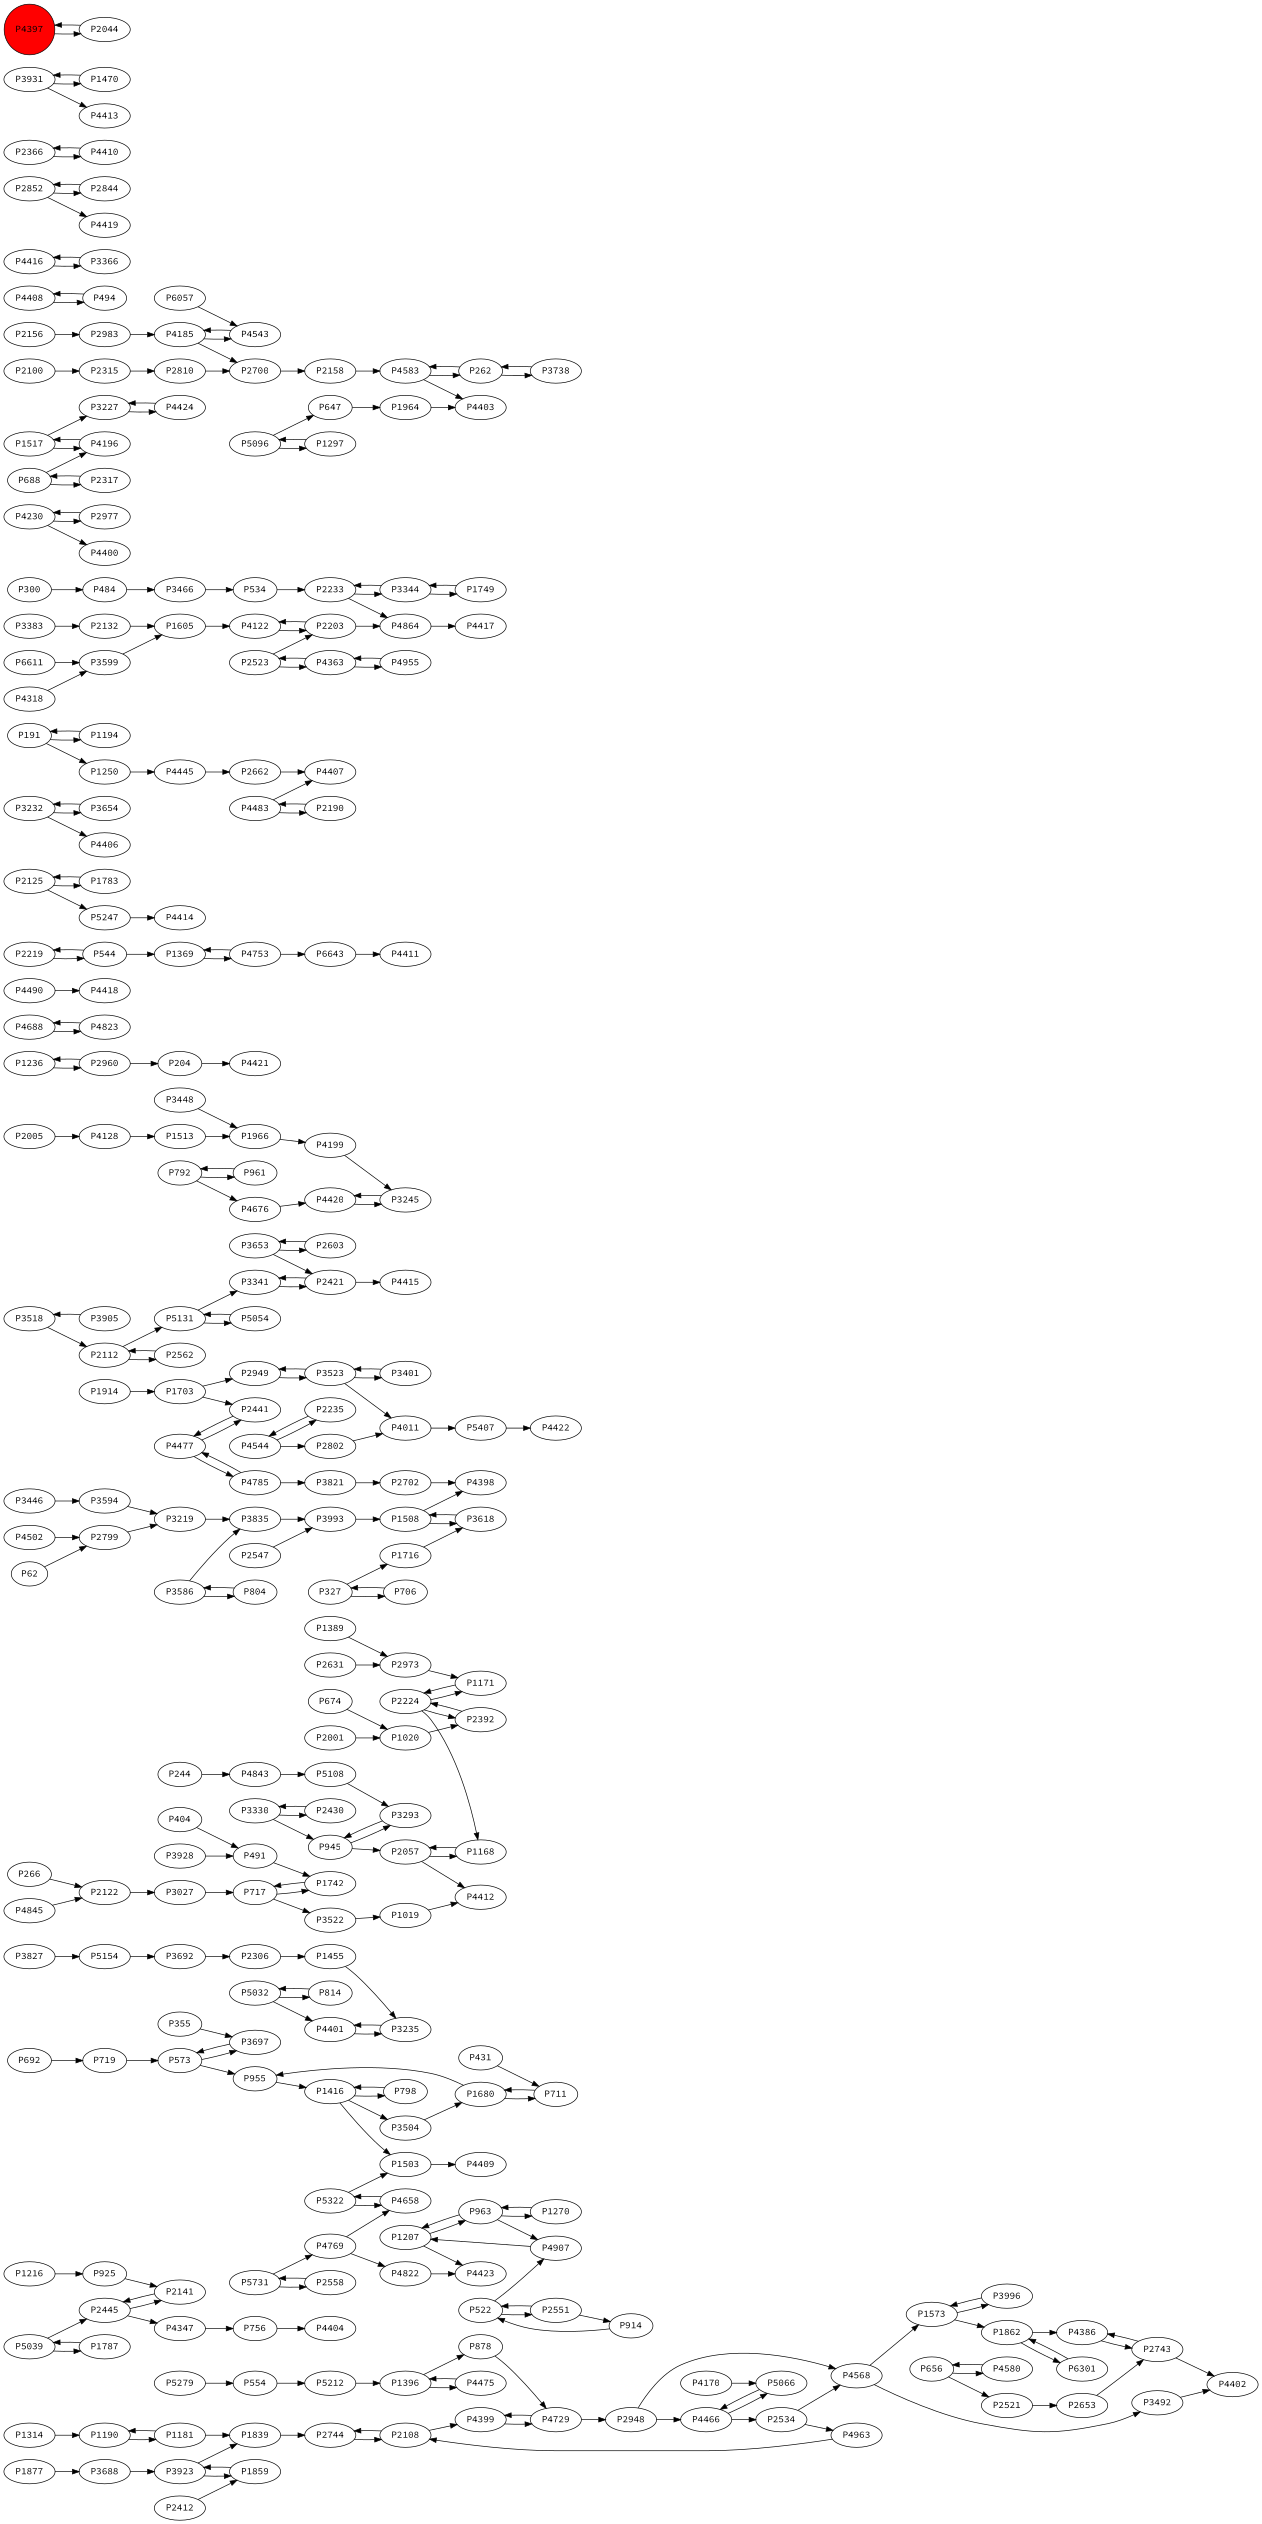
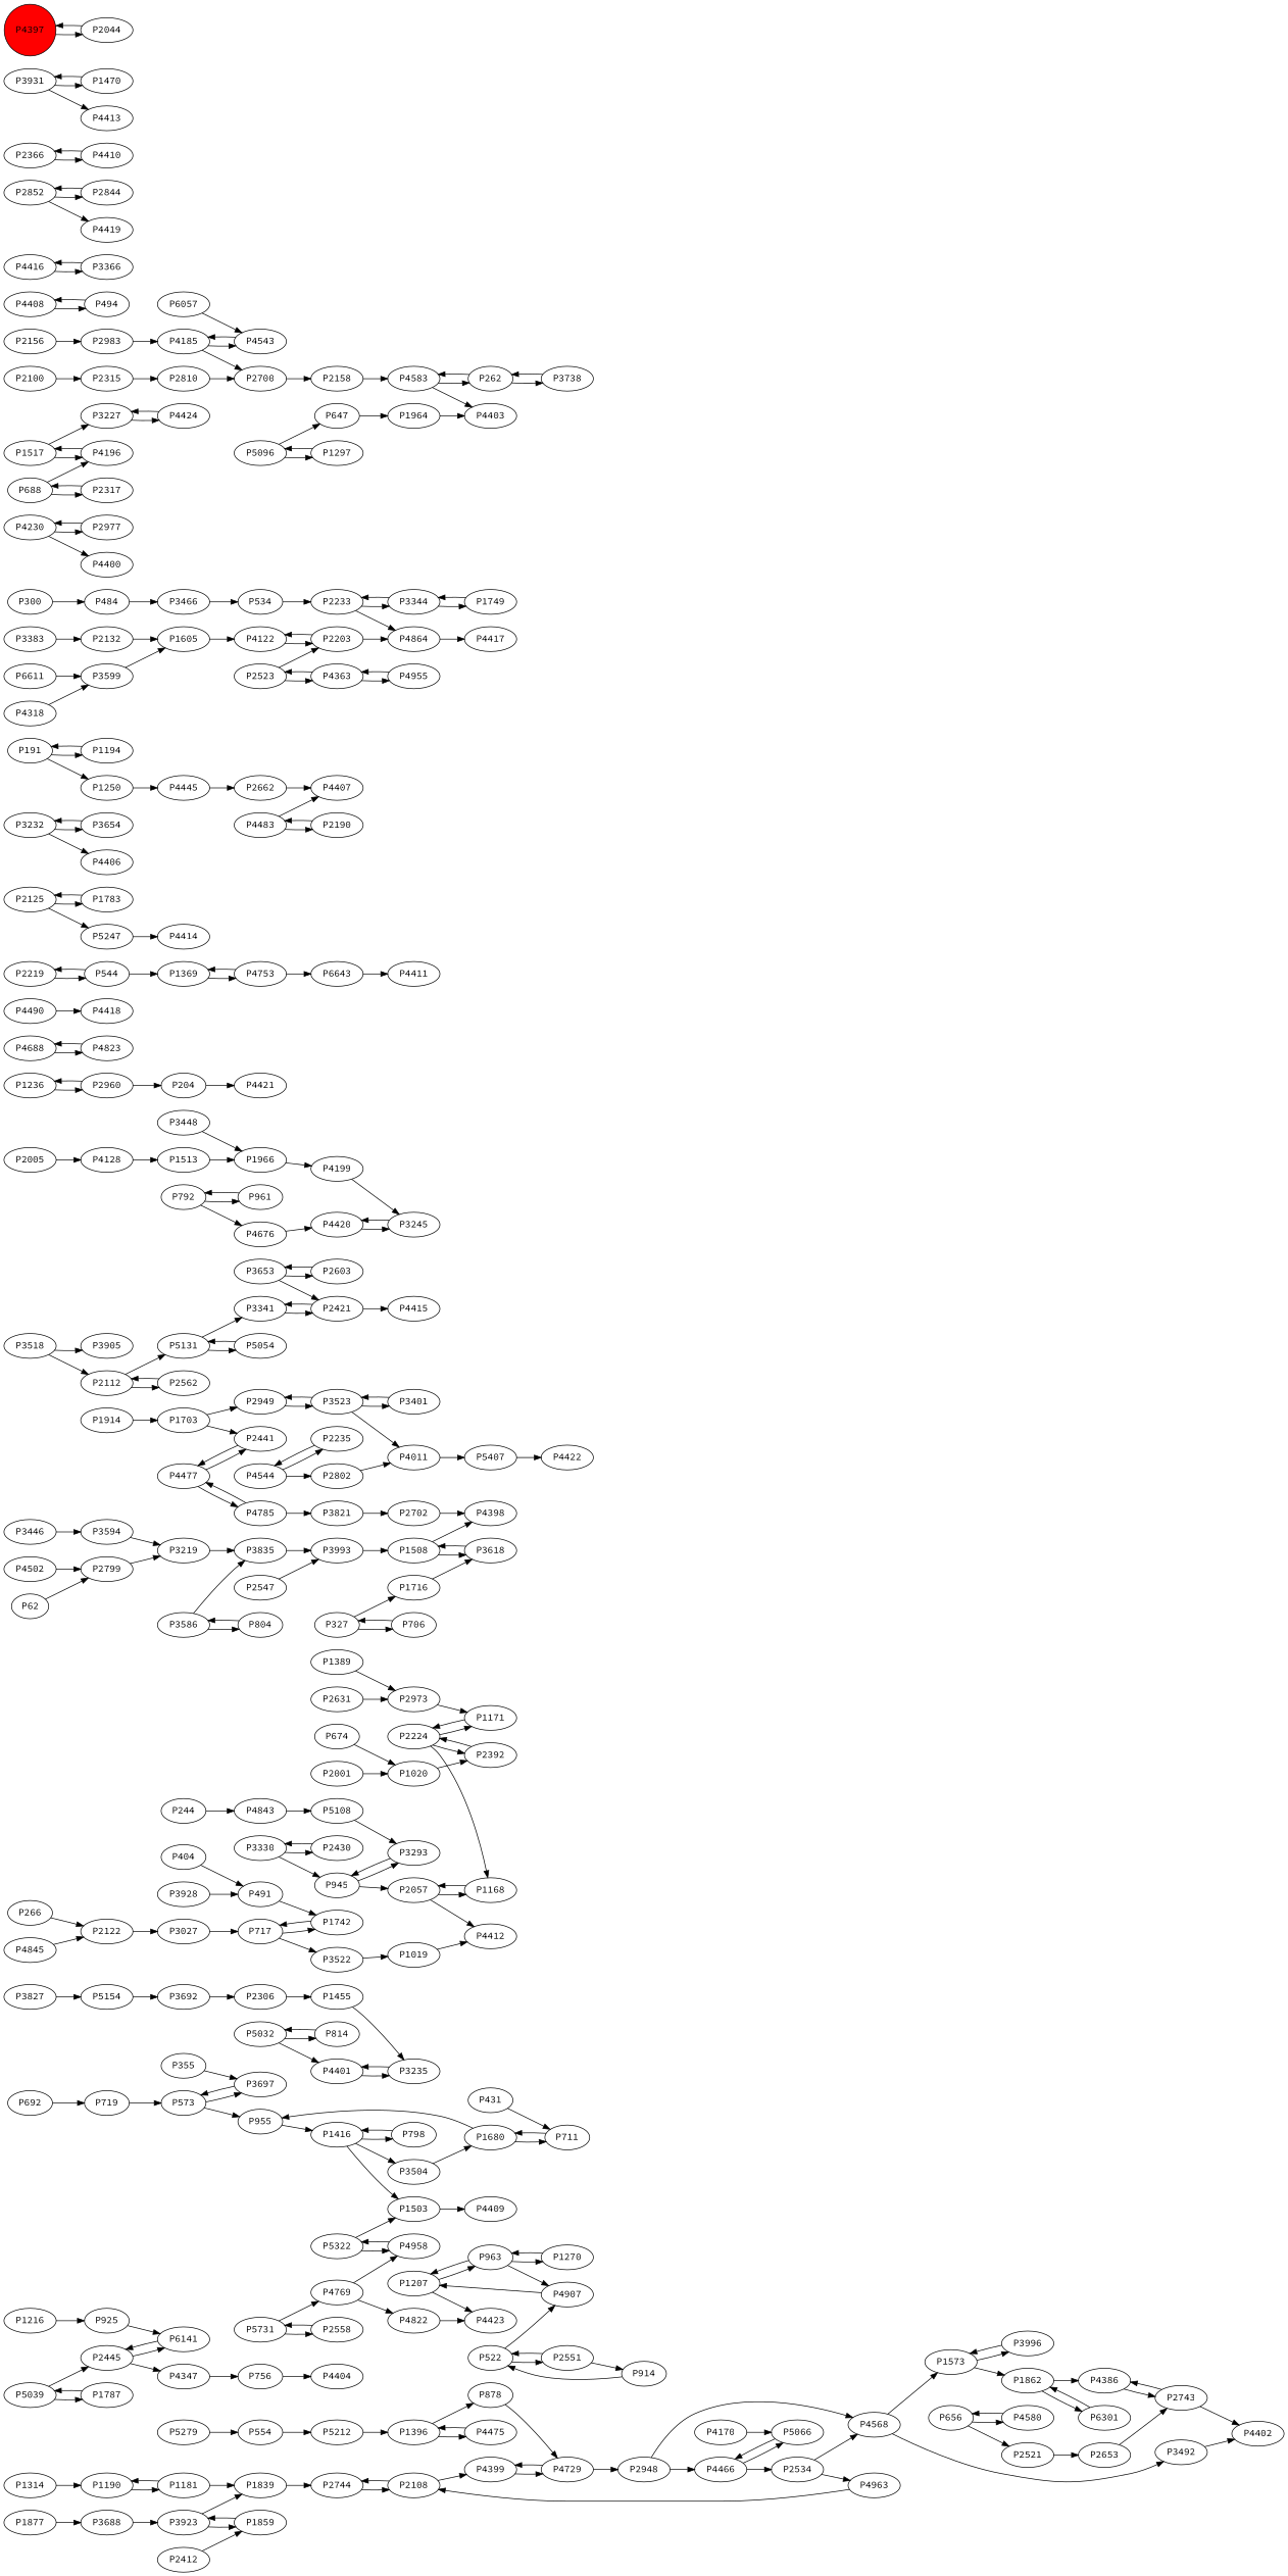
  digraph {
    fontname="Source Code Pro"
    rankdir=LR
    node [fontname="Source Code Pro"]
    edge [fontname="Source Code Pro"]
    P1190
    P1181
    P1839
    P2744
    P2948
    P4466
    P4568
    P2534
    P5066
    P3492
    P1573
    P4963
    P756
    P4404
    P692
    P719
    P573
    P3697
    P955
    P656
    P4580
    P2521
    P2653
    P4401
    P3235
    P1207
    P963
    P4423
    P4907
    P1270
    P1019
    P4412
    P945
    P3293
    P2057
    P1168
    P4477
    P2441
    P4785
    P3821
    P2112
    P5131
    P2562
    P3341
    P5054
    P2421
-   P4958 [label=P4658]
+   P4958
    P5322
    P1503
    P4409
    P4420
    P3245
    P1236
    P2960
    P204
    P4421
    P3905
    P3518
    P2224
    P1171
    P2392
    P4688
    P4823
    P4490
    P4418
    P2219
    P544
    P1369
    P4753
    P2125
    P1783
    P5247
    P4414
    P3232
    P3654
    P4406
    P3827
    P5154
    P3692
    P2306
    P5039
    P2445
    P1787
    P4347
-   P2141
+   P2141 [label=P6141]
    P191
    P1194
    P1250
    P4445
    P6643
    P2132
    P1605
    P4122
    P2203
    P4230
    P2977
    P4400
    P4411
    P2743
    P4386
    P4402
    P1517
    P4196
    P3227
    P4424
    P4955
    P4363
    P2523
    P2108
    P4399
    P4729
    P1966
    P4199
    P3923
    P1859
    P355
    P647
    P1964
    P4403
    P404
    P491
    P1742
    P717
    P1680
    P711
    P1416
    P4543
    P4185
    P2700
    P2158
    P1020
    P2702
    P4398
    P4408
    P494
    P4544
    P2235
    P2802
    P4011
    P3594
    P3219
    P3835
    P3993
    P2317
    P688
    P4415
    P1396
    P4475
    P878
    P3330
    P2430
    P1314
    P2001
    P3522
    P5731
    P2558
    P4769
    P4822
    P4502
    P2799
    P2662
    P4407
    P792
    P961
    P4676
    P3599
    P3523
    P3401
    P2949
    P5407
    P4416
    P3366
    P4864
    P4417
    P431
    P3618
    P1508
    P1455
    P3504
    P798
    P2603
    P3653
    P5096
    P1297
    P3688
    P262
    P3738
    P4583
    P3586
    P804
    P5108
    P2315
    P2810
    P4170
    P2852
    P2844
    P4419
    P2973
    P2366
    P4410
    P2190
    P4483
    P327
    P706
    P1716
    P2412
    P3996
    P1862
    P6301
    P2100
    P484
    P3466
    P534
    P2233
    P2122
    P3027
    P3344
    P1749
    P814
    P5032
    P4318
    P3931
    P1470
    P4413
    P2551
    P914
    P522
    P3448
    P244
    P4843
    P5279
    P554
    P5212
    P300
    P6611
    P4422
    P3383
    P266
    P4128
    P1513
    P925
    P3928
    P2983
    P3446
    P1877
    P4845
    P1703
    P674
    P2005
    P2156
    P2631
    P62
    P6057
    P1914
    P1389
    P1216
    P4397 [fillcolor=red shape=circle style=filled]
    P2044
    P2547
    P1190 -> P1181
    P1181 -> P1190
    P1181 -> P1839
    P1839 -> P2744
    P2744 -> P2108
    P2948 -> P4466
    P2948 -> P4568
    P4466 -> P2534
    P4466 -> P5066
    P4568 -> P3492
    P4568 -> P1573
    P2534 -> P4568
    P2534 -> P4963
    P5066 -> P4466
    P3492 -> P4402
    P1573 -> P3996
    P1573 -> P1862
    P4963 -> P2108
    P756 -> P4404
    P692 -> P719
    P719 -> P573
    P573 -> P3697
    P573 -> P955
    P3697 -> P573
    P955 -> P1416
    P656 -> P4580
    P656 -> P2521
    P4580 -> P656
    P2521 -> P2653
    P2653 -> P2743
    P4401 -> P3235
    P3235 -> P4401
    P1207 -> P963
    P1207 -> P4423
    P963 -> P1207
    P963 -> P4907
    P963 -> P1270
    P4907 -> P1207
    P1270 -> P963
    P1019 -> P4412
    P945 -> P3293
    P945 -> P2057
    P3293 -> P945
    P2057 -> P4412
    P2057 -> P1168
    P1168 -> P2057
    P4477 -> P2441
    P4477 -> P4785
    P2441 -> P4477
    P4785 -> P4477
    P4785 -> P3821
    P3821 -> P2702
    P2112 -> P5131
    P2112 -> P2562
    P5131 -> P3341
    P5131 -> P5054
    P2562 -> P2112
    P3341 -> P2421
    P5054 -> P5131
    P2421 -> P3341
    P2421 -> P4415
    P4958 -> P5322
    P5322 -> P4958
    P5322 -> P1503
    P1503 -> P4409
    P4420 -> P3245
    P3245 -> P4420
    P1236 -> P2960
    P2960 -> P1236
    P2960 -> P204
    P204 -> P4421
-   P3905 -> P3518
+   P3518 -> P3905
    P3518 -> P2112
    P2224 -> P1168
    P2224 -> P1171
    P2224 -> P2392
    P1171 -> P2224
    P2392 -> P2224
    P4688 -> P4823
    P4823 -> P4688
    P4490 -> P4418
    P2219 -> P544
    P544 -> P2219
    P544 -> P1369
    P1369 -> P4753
    P4753 -> P1369
    P4753 -> P6643
    P2125 -> P1783
    P2125 -> P5247
    P1783 -> P2125
    P5247 -> P4414
    P3232 -> P3654
    P3232 -> P4406
    P3654 -> P3232
    P3827 -> P5154
    P5154 -> P3692
    P3692 -> P2306
    P2306 -> P1455
    P5039 -> P2445
    P5039 -> P1787
    P2445 -> P4347
    P2445 -> P2141
    P1787 -> P5039
    P4347 -> P756
    P2141 -> P2445
    P191 -> P1194
    P191 -> P1250
    P1194 -> P191
    P1250 -> P4445
    P4445 -> P2662
    P6643 -> P4411
    P2132 -> P1605
    P1605 -> P4122
    P4122 -> P2203
    P2203 -> P4122
    P2203 -> P4864
    P4230 -> P2977
    P4230 -> P4400
    P2977 -> P4230
    P2743 -> P4386
    P2743 -> P4402
    P4386 -> P2743
    P1517 -> P4196
    P1517 -> P3227
    P4196 -> P1517
    P3227 -> P4424
    P4424 -> P3227
    P4955 -> P4363
    P4363 -> P4955
    P4363 -> P2523
    P2523 -> P2203
    P2523 -> P4363
    P2108 -> P2744
    P2108 -> P4399
    P4399 -> P4729
    P4729 -> P2948
    P4729 -> P4399
    P1966 -> P4199
    P4199 -> P3245
    P3923 -> P1839
    P3923 -> P1859
    P1859 -> P3923
    P355 -> P3697
    P647 -> P1964
    P1964 -> P4403
    P404 -> P491
    P491 -> P1742
    P1742 -> P717
    P717 -> P1742
    P717 -> P3522
    P1680 -> P955
    P1680 -> P711
    P711 -> P1680
    P1416 -> P1503
    P1416 -> P3504
    P1416 -> P798
    P4543 -> P4185
    P4185 -> P4543
    P4185 -> P2700
    P2700 -> P2158
    P2158 -> P4583
    P1020 -> P2392
    P2702 -> P4398
    P4408 -> P494
    P494 -> P4408
    P4544 -> P2235
    P4544 -> P2802
    P2235 -> P4544
    P2802 -> P4011
    P4011 -> P5407
    P3594 -> P3219
    P3219 -> P3835
    P3835 -> P3993
    P3993 -> P1508
    P2317 -> P688
    P688 -> P4196
    P688 -> P2317
    P1396 -> P4475
    P1396 -> P878
    P4475 -> P1396
    P878 -> P4729
    P3330 -> P945
    P3330 -> P2430
    P2430 -> P3330
    P1314 -> P1190
    P2001 -> P1020
    P3522 -> P1019
    P5731 -> P2558
    P5731 -> P4769
    P2558 -> P5731
    P4769 -> P4958
    P4769 -> P4822
    P4822 -> P4423
    P4502 -> P2799
    P2799 -> P3219
    P2662 -> P4407
    P792 -> P961
    P792 -> P4676
    P961 -> P792
    P4676 -> P4420
    P3599 -> P1605
    P3523 -> P4011
    P3523 -> P3401
    P3523 -> P2949
    P3401 -> P3523
    P2949 -> P3523
    P5407 -> P4422
    P4416 -> P3366
    P3366 -> P4416
    P4864 -> P4417
    P431 -> P711
    P3618 -> P1508
    P1508 -> P4398
    P1508 -> P3618
    P1455 -> P3235
    P3504 -> P1680
    P798 -> P1416
    P2603 -> P3653
    P3653 -> P2421
    P3653 -> P2603
    P5096 -> P647
    P5096 -> P1297
    P1297 -> P5096
    P3688 -> P3923
    P262 -> P3738
    P262 -> P4583
    P3738 -> P262
    P4583 -> P4403
    P4583 -> P262
    P3586 -> P3835
    P3586 -> P804
    P804 -> P3586
    P5108 -> P3293
    P2315 -> P2810
    P2810 -> P2700
    P4170 -> P5066
    P2852 -> P2844
    P2852 -> P4419
    P2844 -> P2852
    P2973 -> P1171
    P2366 -> P4410
    P4410 -> P2366
    P2190 -> P4483
    P4483 -> P4407
    P4483 -> P2190
    P327 -> P706
    P327 -> P1716
    P706 -> P327
    P1716 -> P3618
    P2412 -> P1859
    P3996 -> P1573
    P1862 -> P4386
    P1862 -> P6301
    P6301 -> P1862
    P2100 -> P2315
    P484 -> P3466
    P3466 -> P534
    P534 -> P2233
    P2233 -> P4864
    P2233 -> P3344
    P2122 -> P3027
    P3027 -> P717
    P3344 -> P2233
    P3344 -> P1749
    P1749 -> P3344
    P814 -> P5032
    P5032 -> P4401
    P5032 -> P814
    P4318 -> P3599
    P3931 -> P1470
    P3931 -> P4413
    P1470 -> P3931
    P2551 -> P914
    P2551 -> P522
    P914 -> P522
    P522 -> P4907
    P522 -> P2551
    P3448 -> P1966
    P244 -> P4843
    P4843 -> P5108
    P5279 -> P554
    P554 -> P5212
    P5212 -> P1396
    P300 -> P484
    P6611 -> P3599
    P3383 -> P2132
    P266 -> P2122
    P4128 -> P1513
    P1513 -> P1966
    P925 -> P2141
    P3928 -> P491
    P2983 -> P4185
    P3446 -> P3594
    P1877 -> P3688
    P4845 -> P2122
    P1703 -> P2441
    P1703 -> P2949
    P674 -> P1020
    P2005 -> P4128
    P2156 -> P2983
    P2631 -> P2973
    P62 -> P2799
    P6057 -> P4543
    P1914 -> P1703
    P1389 -> P2973
    P1216 -> P925
    P4397 -> P2044
    P2044 -> P4397
    P2547 -> P3993
  }
